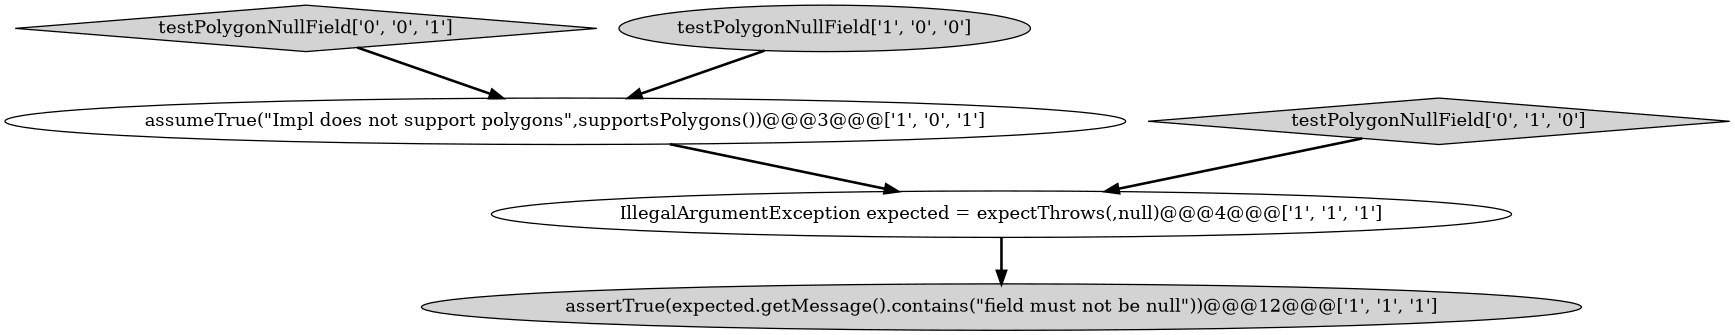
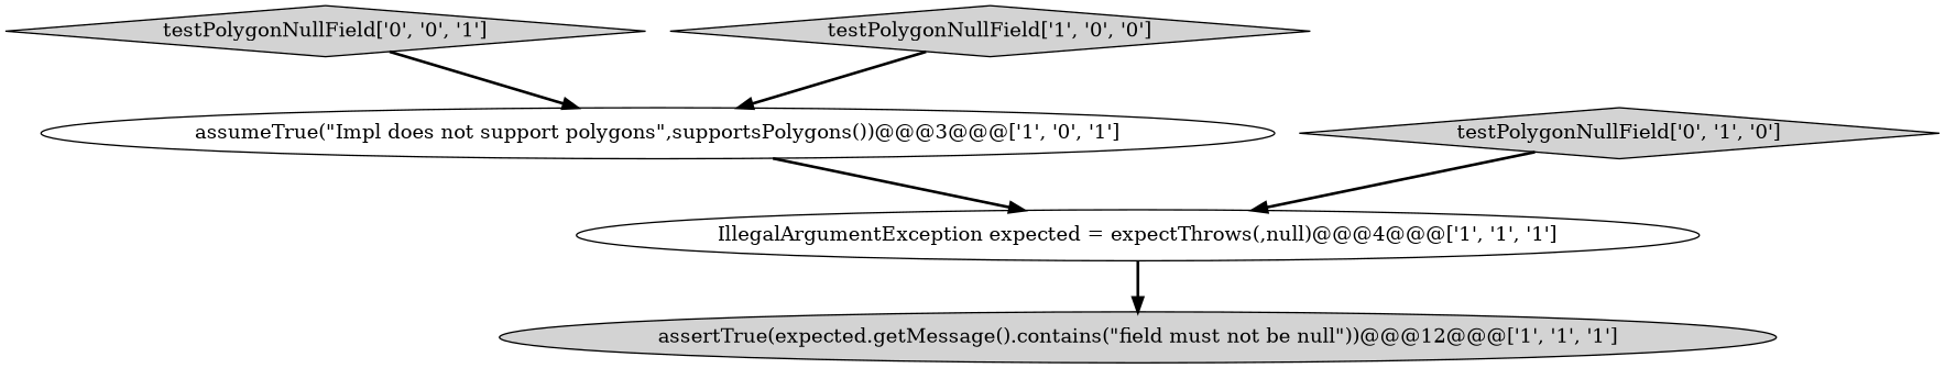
  digraph {
    node [fillcolor=lightgray shape=diamond style=filled]
    edge [style=bold]
    n1 [label="testPolygonNullField['0', '0', '1']"]
    n2 [fillcolor=white label="assumeTrue(\"Impl does not support polygons\",supportsPolygons())@@@3@@@['1', '0', '1']" shape=ellipse]
    n3 [fillcolor=white label="IllegalArgumentException expected = expectThrows(,null)@@@4@@@['1', '1', '1']" shape=ellipse]
    n4 [label="assertTrue(expected.getMessage().contains(\"field must not be null\"))@@@12@@@['1', '1', '1']" shape=ellipse]
    n5 [label="testPolygonNullField['0', '1', '0']"]
-   n6 [label="testPolygonNullField['1', '0', '0']" shape=ellipse]
+   n6 [label="testPolygonNullField['1', '0', '0']"]
    n1 -> n2
    n2 -> n3
    n3 -> n4
    n5 -> n3
    n6 -> n2
  }
